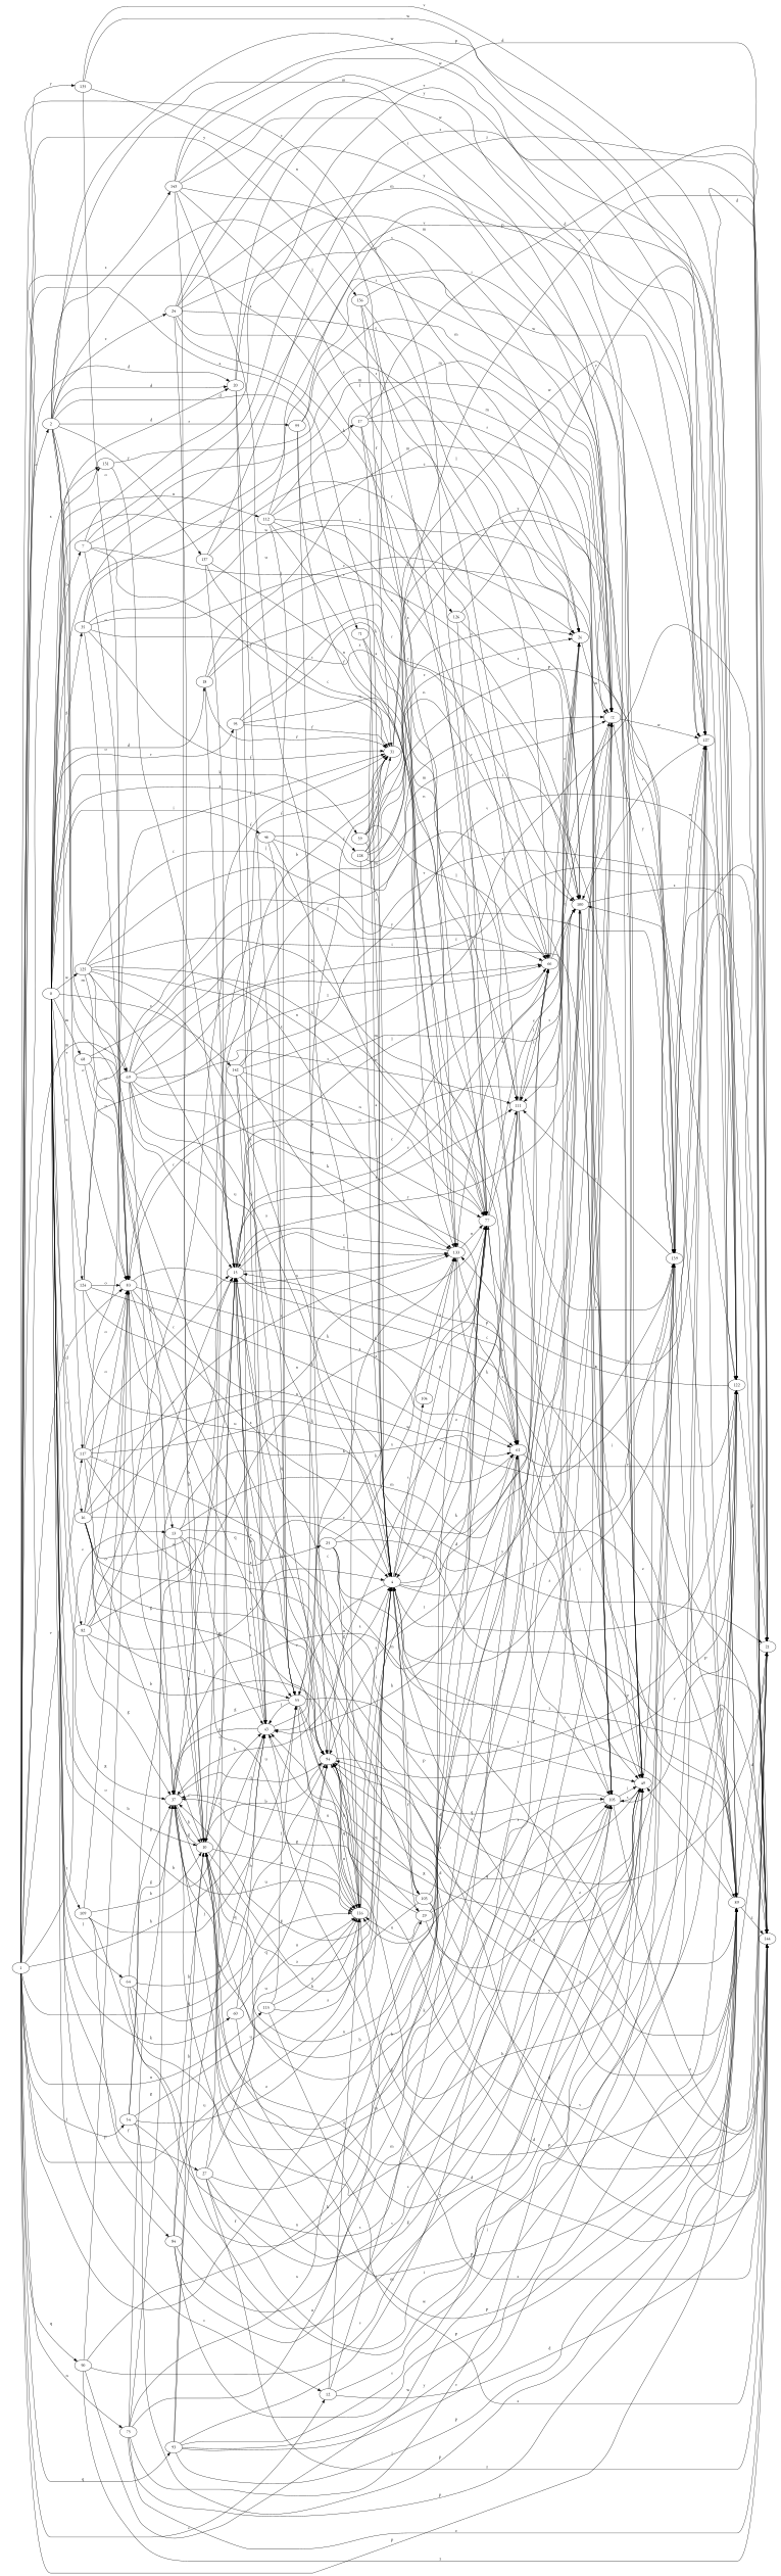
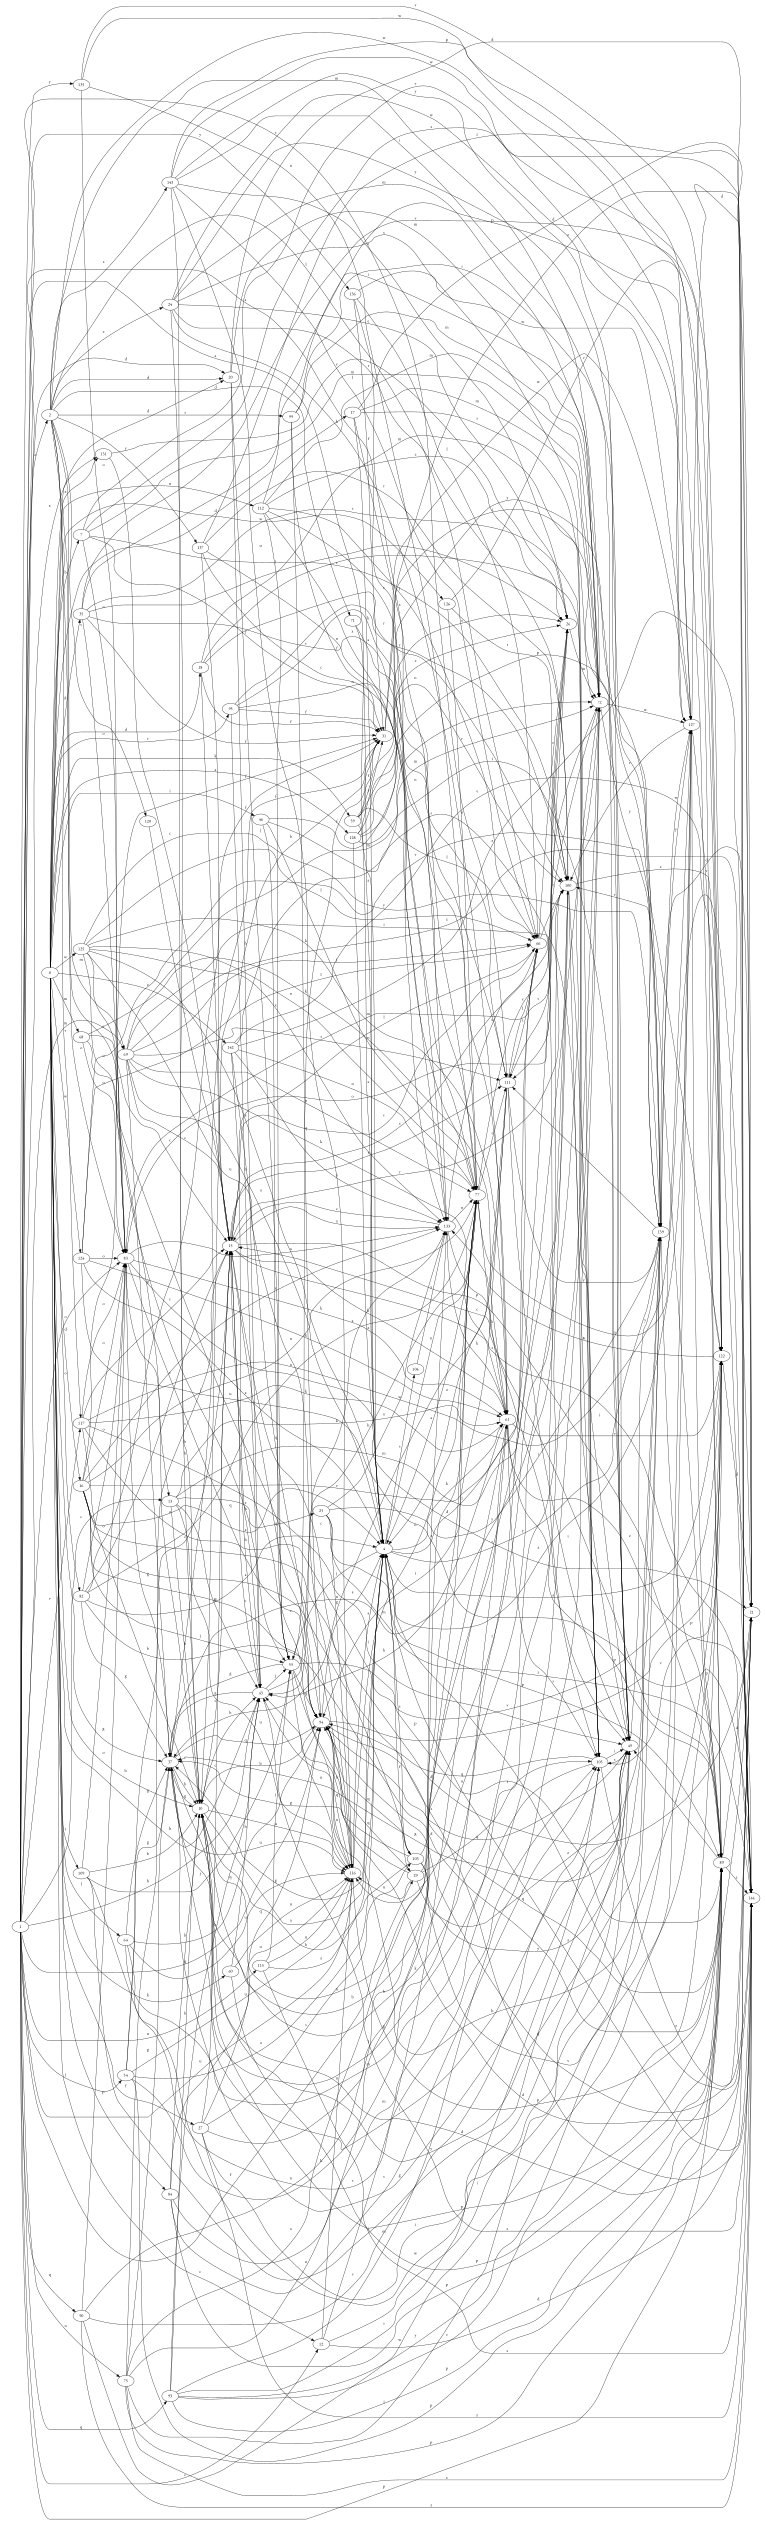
  strict digraph {
    fontname="EB Garamond"
    rankdir=LR
    node [fontname="EB Garamond"]
    edge [fontname="EB Garamond"]
    0
    7
    10
    12
    16
    17
    18
    20
    27
    35
    37
    43
    46
    59
    60
    64
    68
    82
    84
    95
    109
    112
    124
    125
    126
    128
    131
    142
    83
    72
    144
    31
    100
    122
    4
    89
    116
    77
    139
    15
    61
    21
    49
    94
    133
    55
    26
    105
    66
    111
    127
    1
    2
    13
    29
    54
    69
    75
    90
    93
    115
    117
    135
    136
    24
    71
    99
+   120
    137
    143
    103
    104
    25
    0 -> 7 [label=b]
    0 -> 10 [label=b]
    0 -> 12 [label=c]
    0 -> 16 [label=d]
    0 -> 17 [label=d]
    0 -> 18 [label=d]
    0 -> 20 [label=d]
    0 -> 27 [label=f]
    0 -> 35 [label=g]
    0 -> 37 [label=g]
    0 -> 43 [label=h]
    0 -> 46 [label=i]
    0 -> 59 [label=k]
    0 -> 60 [label=k]
    0 -> 64 [label=l]
    0 -> 68 [label=m]
    0 -> 82 [label=o]
    0 -> 84 [label=p]
    0 -> 95 [label=r]
    0 -> 109 [label=t]
    0 -> 112 [label=u]
    0 -> 124 [label=w]
    0 -> 125 [label=w]
    0 -> 126 [label=w]
    0 -> 128 [label=x]
    0 -> 131 [label=x]
    0 -> 142 [label=z]
    7 -> 83 [label=o]
    7 -> 72 [label=m]
    7 -> 144 [label=z]
    7 -> 31 [label=f]
    7 -> 100 [label=r]
    7 -> 122 [label=v]
    10 -> 37 [label=g]
    10 -> 43 [label=h]
    10 -> 83 [label=o]
    10 -> 4 [label=a]
    10 -> 89 [label=p]
    10 -> 116 [label=u]
    10 -> 77 [label=n]
    10 -> 139 [label=y]
    10 -> 15 [label=c]
    12 -> 116 [label=u]
    12 -> 61 [label=k]
    12 -> 21 [label=d]
    12 -> 49 [label=i]
    16 -> 83 [label=o]
    16 -> 144 [label=z]
    16 -> 31 [label=f]
    16 -> 4 [label=a]
    16 -> 77 [label=n]
    16 -> 21 [label=d]
    16 -> 94 [label=q]
    16 -> 133 [label=x]
    16 -> 55 [label=j]
    16 -> 26 [label=e]
    17 -> 72 [label=m]
    17 -> 4 [label=a]
    17 -> 77 [label=n]
    17 -> 21 [label=d]
    17 -> 105 [label=s]
    18 -> 72 [label=m]
    18 -> 31 [label=f]
    18 -> 100 [label=r]
    18 -> 15 [label=c]
    18 -> 105 [label=s]
    20 -> 43 [label=h]
    20 -> 72 [label=m]
    20 -> 21 [label=d]
    20 -> 55 [label=j]
    27 -> 144 [label=z]
    27 -> 15 [label=c]
    27 -> 49 [label=i]
    27 -> 94 [label=q]
-   27 -> 105 [label=s]
+   27 -> 103 [label=s]
    27 -> 66 [label=l]
    35 -> 83 [label=o]
    35 -> 31 [label=f]
    35 -> 122 [label=v]
    35 -> 49 [label=i]
    35 -> 26 [label=e]
    35 -> 105 [label=s]
    35 -> 111 [label=t]
    37 -> 10 [label=b]
    37 -> 72 [label=m]
    37 -> 31 [label=f]
    37 -> 116 [label=u]
    37 -> 21 [label=d]
    37 -> 49 [label=i]
    37 -> 94 [label=q]
    43 -> 37 [label=g]
    43 -> 144 [label=z]
    43 -> 15 [label=c]
    43 -> 133 [label=x]
-   55 -> 43 [label=j]
+   43 -> 55 [label=j]
    46 -> 77 [label=n]
    46 -> 55 [label=j]
    46 -> 26 [label=e]
    46 -> 105 [label=s]
    59 -> 31 [label=f]
    59 -> 100 [label=r]
    59 -> 4 [label=a]
    59 -> 49 [label=i]
    59 -> 66 [label=l]
    60 -> 43 [label=h]
    60 -> 89 [label=p]
    60 -> 116 [label=u]
    64 -> 37 [label=g]
    64 -> 72 [label=m]
    64 -> 116 [label=u]
    64 -> 94 [label=q]
    64 -> 127 [label=w]
    68 -> 83 [label=o]
    68 -> 116 [label=u]
    68 -> 61 [label=k]
    68 -> 55 [label=j]
    82 -> 37 [label=g]
    82 -> 83 [label=o]
    82 -> 31 [label=f]
    82 -> 4 [label=a]
    82 -> 77 [label=n]
    82 -> 15 [label=c]
    82 -> 21 [label=d]
    84 -> 10 [label=b]
    84 -> 72 [label=m]
    84 -> 89 [label=p]
    84 -> 116 [label=u]
    84 -> 105 [label=s]
    95 -> 43 [label=h]
    95 -> 31 [label=f]
    95 -> 100 [label=r]
    95 -> 77 [label=n]
    95 -> 61 [label=k]
    109 -> 10 [label=b]
    109 -> 83 [label=o]
    109 -> 49 [label=i]
    109 -> 55 [label=j]
    109 -> 105 [label=s]
    112 -> 72 [label=m]
    112 -> 89 [label=p]
    112 -> 133 [label=x]
    112 -> 55 [label=j]
    112 -> 26 [label=e]
    112 -> 66 [label=l]
    112 -> 111 [label=t]
    124 -> 83 [label=o]
    124 -> 144 [label=z]
    124 -> 122 [label=v]
    124 -> 4 [label=a]
    124 -> 61 [label=k]
    124 -> 66 [label=l]
    125 -> 83 [label=o]
    125 -> 4 [label=a]
    125 -> 116 [label=u]
    125 -> 77 [label=n]
    125 -> 139 [label=y]
    125 -> 15 [label=c]
    125 -> 61 [label=k]
    125 -> 133 [label=x]
    125 -> 66 [label=l]
    126 -> 100 [label=r]
    126 -> 122 [label=v]
    126 -> 77 [label=n]
    128 -> 31 [label=f]
    128 -> 4 [label=a]
    128 -> 89 [label=p]
    128 -> 139 [label=y]
    128 -> 49 [label=i]
    128 -> 26 [label=e]
    131 -> 15 [label=c]
    131 -> 26 [label=e]
    142 -> 43 [label=h]
    142 -> 72 [label=m]
    142 -> 144 [label=z]
    142 -> 122 [label=v]
    142 -> 77 [label=n]
    142 -> 94 [label=q]
    142 -> 133 [label=x]
    83 -> 37 [label=g]
    83 -> 72 [label=m]
    83 -> 61 [label=k]
    83 -> 21 [label=d]
    83 -> 94 [label=q]
    83 -> 133 [label=x]
    72 -> 139 [label=y]
    72 -> 111 [label=t]
    72 -> 127 [label=w]
    144 -> 4 [label=a]
    31 -> 10 [label=b]
    31 -> 144 [label=z]
    31 -> 127 [label=w]
    100 -> 10 [label=b]
    100 -> 83 [label=o]
    100 -> 144 [label=z]
    100 -> 116 [label=u]
    100 -> 49 [label=i]
    100 -> 105 [label=s]
    122 -> 43 [label=h]
    122 -> 4 [label=a]
    122 -> 21 [label=d]
    122 -> 133 [label=x]
    4 -> 37 [label=g]
    4 -> 144 [label=z]
    4 -> 77 [label=n]
    4 -> 139 [label=y]
    4 -> 61 [label=k]
    4 -> 55 [label=j]
    4 -> 66 [label=l]
    4 -> 29 [label=f]
    4 -> 103 [label=s]
    4 -> 104 [label=s]
    89 -> 144 [label=z]
    89 -> 15 [label=c]
    89 -> 21 [label=d]
    89 -> 49 [label=i]
    89 -> 94 [label=q]
    116 -> 4 [label=a]
    116 -> 89 [label=p]
    116 -> 77 [label=n]
    116 -> 15 [label=c]
    116 -> 94 [label=q]
    77 -> 43 [label=h]
    77 -> 4 [label=a]
    77 -> 61 [label=k]
    77 -> 26 [label=e]
    77 -> 111 [label=t]
    139 -> 37 [label=g]
    139 -> 100 [label=r]
    139 -> 89 [label=p]
    139 -> 21 [label=d]
    139 -> 111 [label=t]
    139 -> 127 [label=w]
    15 -> 43 [label=h]
    15 -> 144 [label=z]
    15 -> 100 [label=r]
    15 -> 89 [label=p]
    15 -> 61 [label=k]
    15 -> 94 [label=q]
    15 -> 133 [label=x]
    15 -> 26 [label=e]
    15 -> 66 [label=l]
    15 -> 111 [label=t]
    61 -> 10 [label=b]
    61 -> 43 [label=h]
    61 -> 144 [label=z]
    61 -> 122 [label=v]
    61 -> 89 [label=p]
    61 -> 105 [label=s]
    21 -> 77 [label=n]
    21 -> 94 [label=q]
    49 -> 37 [label=g]
    49 -> 139 [label=y]
    49 -> 94 [label=q]
    49 -> 105 [label=s]
    94 -> 10 [label=b]
    94 -> 122 [label=v]
    94 -> 4 [label=a]
    94 -> 116 [label=u]
    133 -> 77 [label=n]
    133 -> 15 [label=c]
    133 -> 61 [label=k]
    133 -> 49 [label=i]
    55 -> 37 [label=g]
    55 -> 31 [label=f]
    55 -> 122 [label=v]
    55 -> 116 [label=u]
    55 -> 21 [label=d]
    55 -> 94 [label=q]
    26 -> 72 [label=m]
    26 -> 111 [label=t]
    105 -> 37 [label=g]
    105 -> 144 [label=z]
    105 -> 122 [label=v]
    105 -> 49 [label=i]
    105 -> 94 [label=q]
    66 -> 100 [label=r]
    66 -> 15 [label=c]
    66 -> 133 [label=x]
    66 -> 26 [label=e]
    66 -> 111 [label=t]
    111 -> 37 [label=g]
    111 -> 4 [label=a]
    111 -> 139 [label=y]
    111 -> 49 [label=i]
    111 -> 94 [label=t]
    111 -> 66 [label=l]
    127 -> 100 [label=r]
    127 -> 122 [label=v]
    127 -> 4 [label=a]
    127 -> 89 [label=p]
    127 -> 139 [label=y]
    127 -> 21 [label=d]
    1 -> 12 [label=c]
    1 -> 20 [label=d]
    1 -> 43 [label=h]
    1 -> 131 [label=x]
    1 -> 83 [label=o]
    1 -> 4 [label=a]
    1 -> 89 [label=p]
    1 -> 116 [label=u]
    1 -> 94 [label=q]
    1 -> 133 [label=x]
    1 -> 111 [label=t]
    1 -> 2 [label=a]
    1 -> 13 [label=c]
    1 -> 29 [label=f]
    1 -> 54 [label=j]
    1 -> 69 [label=m]
    1 -> 75 [label=n]
    1 -> 90 [label=q]
    1 -> 93 [label=q]
    1 -> 115 [label=u]
    1 -> 117 [label=v]
    1 -> 135 [label=y]
    1 -> 136 [label=y]
    2 -> 20 [label=d]
    2 -> 83 [label=o]
    2 -> 72 [label=m]
    2 -> 66 [label=l]
    2 -> 127 [label=w]
    2 -> 13 [label=c]
    2 -> 69 [label=m]
    2 -> 117 [label=v]
    2 -> 24 [label=e]
    2 -> 71 [label=d]
    2 -> 99 [label=r]
+   2 -> 120 [label=v]
    2 -> 137 [label=y]
    2 -> 143 [label=z]
    13 -> 10 [label=b]
    13 -> 43 [label=h]
    13 -> 72 [label=m]
    13 -> 116 [label=u]
    13 -> 61 [label=k]
    13 -> 25 [label=e]
    29 -> 43 [label=h]
    29 -> 100 [label=r]
    29 -> 116 [label=u]
    29 -> 49 [label=i]
    29 -> 94 [label=q]
    29 -> 105 [label=s]
    54 -> 37 [label=g]
    54 -> 4 [label=a]
    54 -> 89 [label=p]
    54 -> 116 [label=u]
    54 -> 15 [label=c]
    54 -> 61 [label=k]
    69 -> 37 [label=g]
    69 -> 72 [label=m]
    69 -> 144 [label=z]
    69 -> 4 [label=a]
    69 -> 77 [label=n]
    69 -> 15 [label=c]
    69 -> 61 [label=k]
    69 -> 49 [label=i]
    69 -> 66 [label=l]
    69 -> 111 [label=t]
    75 -> 37 [label=g]
    75 -> 144 [label=z]
    75 -> 89 [label=p]
    75 -> 77 [label=n]
    75 -> 15 [label=c]
    75 -> 49 [label=i]
    75 -> 133 [label=x]
    90 -> 83 [label=o]
    90 -> 144 [label=z]
    90 -> 77 [label=n]
    90 -> 105 [label=s]
    90 -> 127 [label=w]
    93 -> 10 [label=b]
    93 -> 43 [label=h]
    93 -> 72 [label=m]
    93 -> 122 [label=v]
    93 -> 89 [label=p]
    93 -> 139 [label=y]
    93 -> 105 [label=s]
    115 -> 144 [label=z]
    115 -> 4 [label=a]
    115 -> 116 [label=u]
    115 -> 55 [label=j]
    117 -> 10 [label=b]
    117 -> 83 [label=o]
    117 -> 89 [label=p]
    117 -> 15 [label=c]
    117 -> 61 [label=k]
    117 -> 49 [label=i]
    117 -> 127 [label=w]
    135 -> 83 [label=o]
    135 -> 122 [label=v]
    135 -> 77 [label=n]
    135 -> 127 [label=w]
    136 -> 31 [label=f]
    136 -> 133 [label=x]
    136 -> 66 [label=l]
    136 -> 127 [label=w]
    24 -> 10 [label=b]
    24 -> 72 [label=m]
    24 -> 100 [label=r]
    24 -> 139 [label=y]
    24 -> 61 [label=k]
    24 -> 26 [label=e]
    24 -> 105 [label=s]
    24 -> 127 [label=w]
    71 -> 4 [label=a]
    71 -> 77 [label=n]
    99 -> 72 [label=m]
    99 -> 31 [label=f]
    99 -> 49 [label=i]
    99 -> 94 [label=q]
+   120 -> 15 [label=c]
    137 -> 144 [label=z]
    137 -> 100 [label=r]
    137 -> 77 [label=n]
    137 -> 15 [label=c]
    137 -> 133 [label=c]
    143 -> 10 [label=b]
    143 -> 89 [label=p]
    143 -> 116 [label=u]
    143 -> 139 [label=y]
    143 -> 49 [label=i]
    143 -> 26 [label=e]
    143 -> 66 [label=l]
    143 -> 127 [label=w]
    103 -> 10 [label=b]
    103 -> 37 [label=g]
    103 -> 100 [label=r]
    103 -> 122 [label=v]
    103 -> 139 [label=y]
    103 -> 15 [label=c]
    103 -> 94 [label=q]
    104 -> 133 [label=x]
    25 -> 144 [label=z]
    25 -> 89 [label=p]
    25 -> 116 [label=u]
    25 -> 139 [label=y]
    25 -> 133 [label=x]
  }
